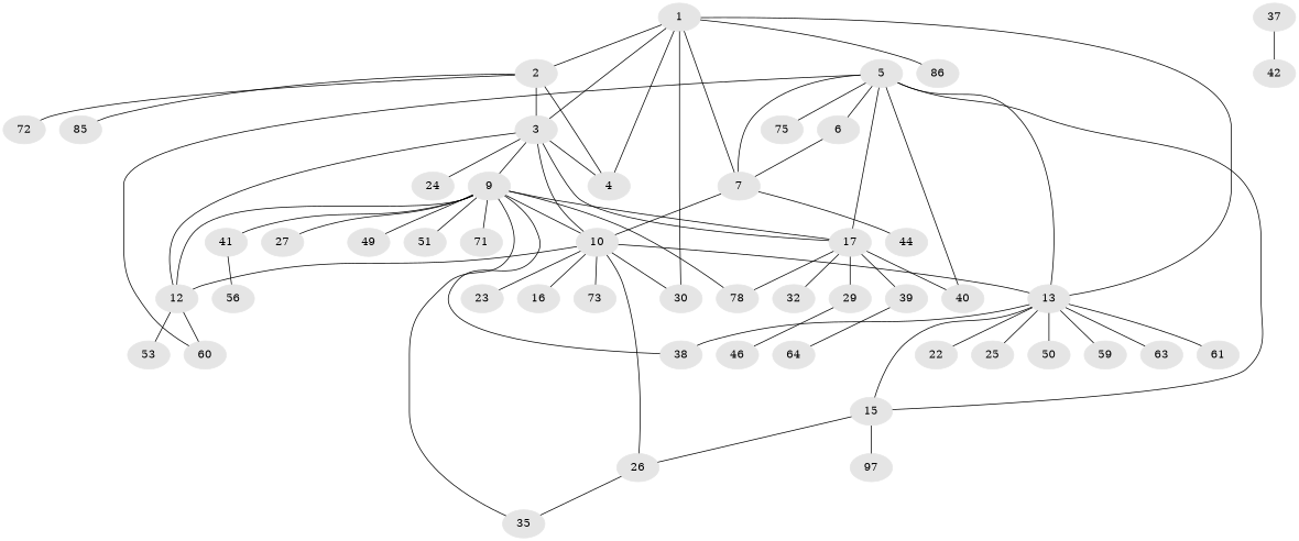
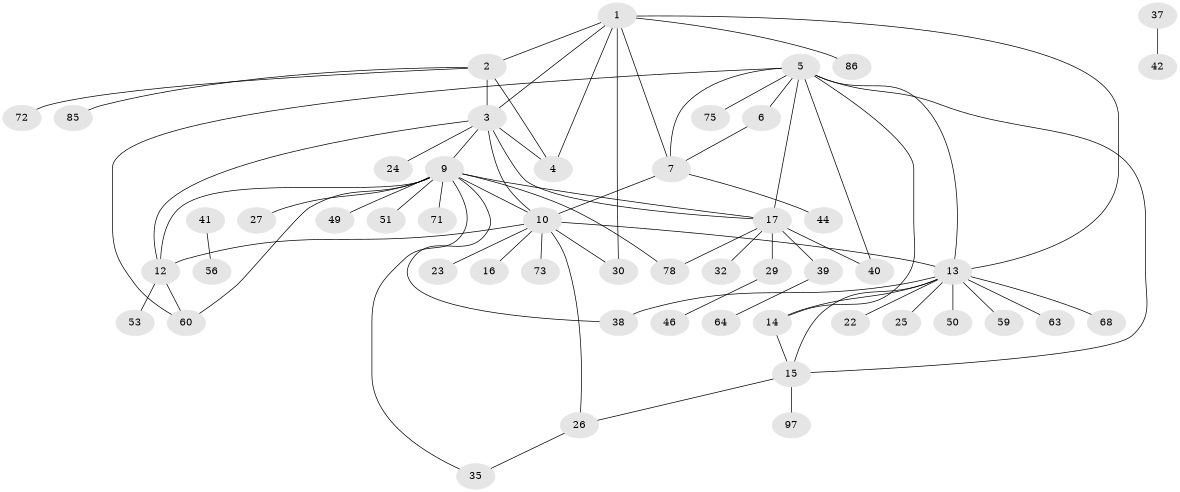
  graph {
    node [color=gray90 style=filled]
    1
    2
    3 [super="+28+11"]
    4 [super="+33+56"]
    7 [super="+8+77+84"]
    13 [super="+21"]
    30 [super="+81"]
    86
    72
    85
    9
    10
    12
    17 [super="+19+18+76+83"]
    24
    44 [super="+82"]
+   14
    15
    38 [super="+52"]
    22 [super="+66+47"]
    25
    50 [super="+69"]
    59
    63
-   68 [label=61]
+   68
    27
    35
    41
    49
    51
    71
    78
    23
    26 [super="+34"]
    n35 [label=16]
    73
    60
    53
    40
    29
    32
    39
    5 [super="+20+16"]
    6
    75
    n46 [label=97]
    n47 [label=56 super="+57"]
    46
    37 [super="+61"]
    42 [super="+45"]
    64
    1 -- 2
    1 -- 3
    1 -- 4
    1 -- 7
    1 -- 13
    1 -- 30
    1 -- 86
    2 -- 3
    2 -- 4
    2 -- 72
    2 -- 85
    3 -- 4
    3 -- 9
    3 -- 10
    3 -- 12
    3 -- 17
    3 -- 24
    7 -- 10
    7 -- 44
+   13 -- 14
    13 -- 15
    13 -- 38
    13 -- 22
    13 -- 25
    13 -- 50
    13 -- 59
    13 -- 63
    13 -- 68
    9 -- 10
    9 -- 12
    9 -- 17
    9 -- 38
    9 -- 27
    9 -- 35
-   9 -- 41
+   9 -- 60
    9 -- 49
    9 -- 51
    9 -- 71
    9 -- 78
    10 -- 13
    10 -- 30
    10 -- 12
    10 -- 23
    10 -- 26
    10 -- n35
    10 -- 73
    12 -- 60
    12 -- 53
    17 -- 78
    17 -- 40
    17 -- 29
    17 -- 32
    17 -- 39
+   14 -- 15
    15 -- 26
    15 -- n46
    41 -- n47
    26 -- 35
    29 -- 46
    39 -- 64
    5 -- 7 [weight=2]
    5 -- 13 [weight=2]
    5 -- 17 [weight=3]
+   5 -- 14
    5 -- 15
    5 -- 60
    5 -- 40
    5 -- 6
    5 -- 75
    6 -- 7 [weight=2]
    37 -- 42
  }
